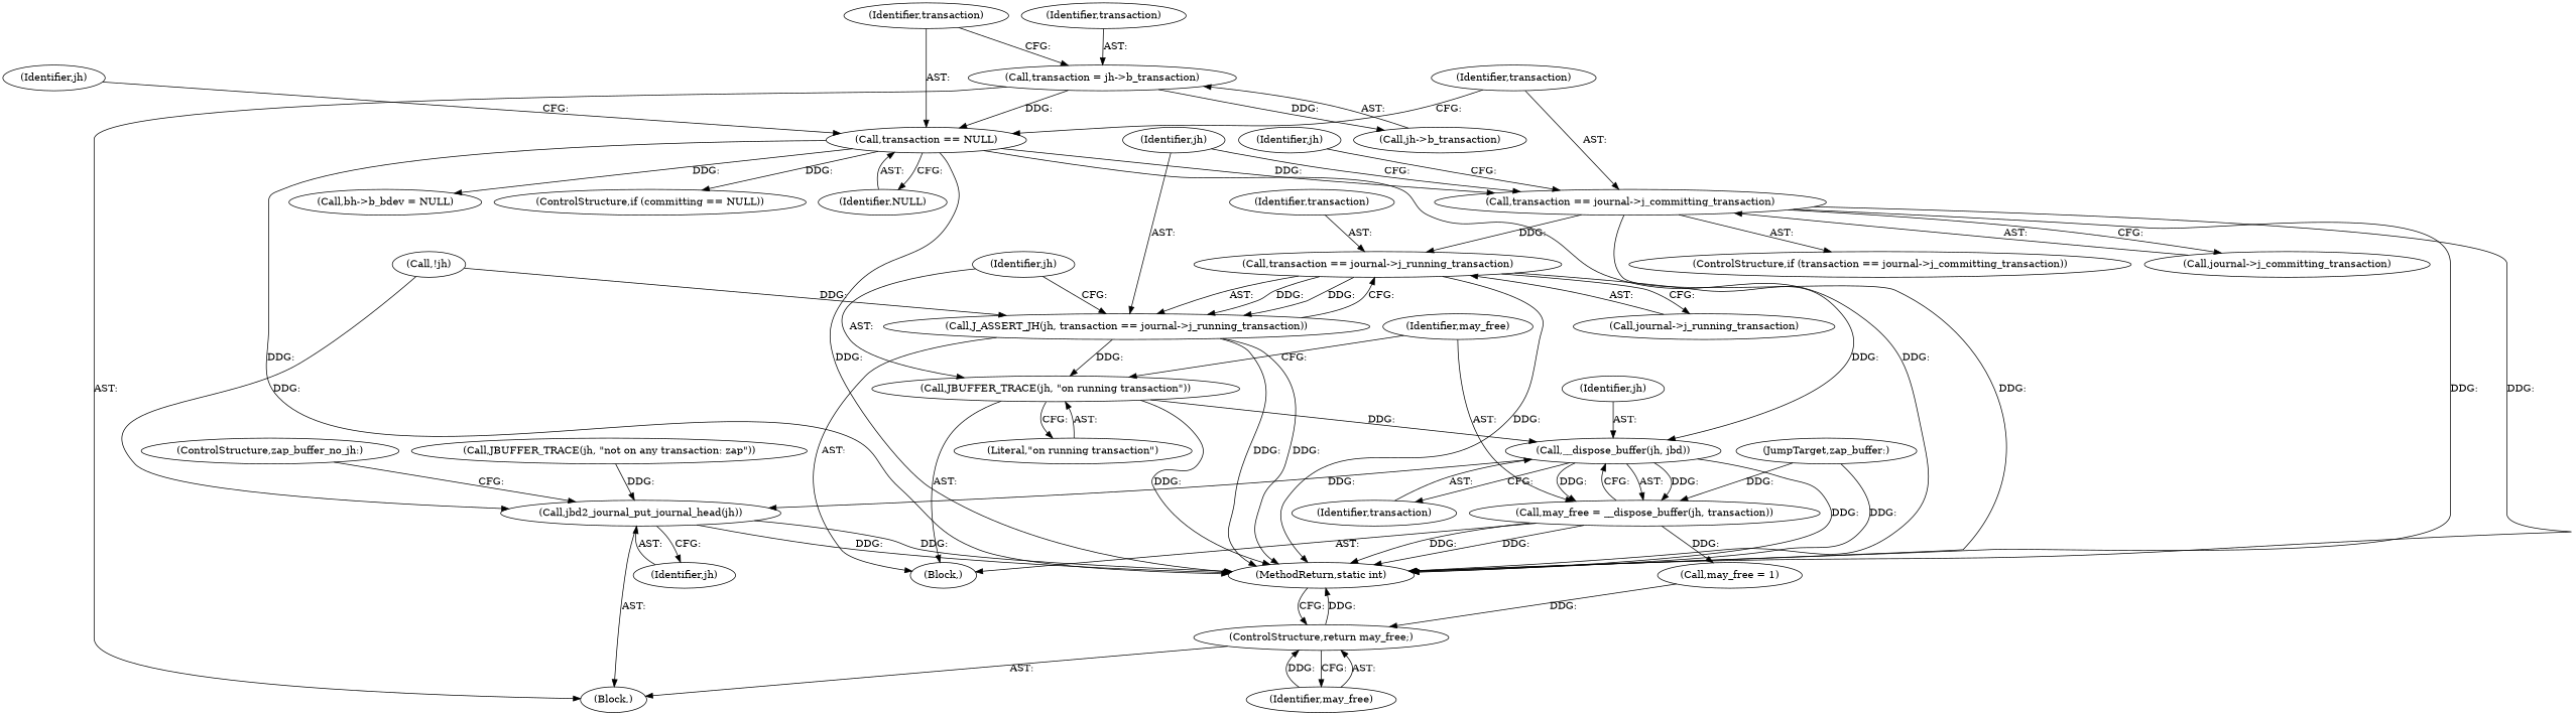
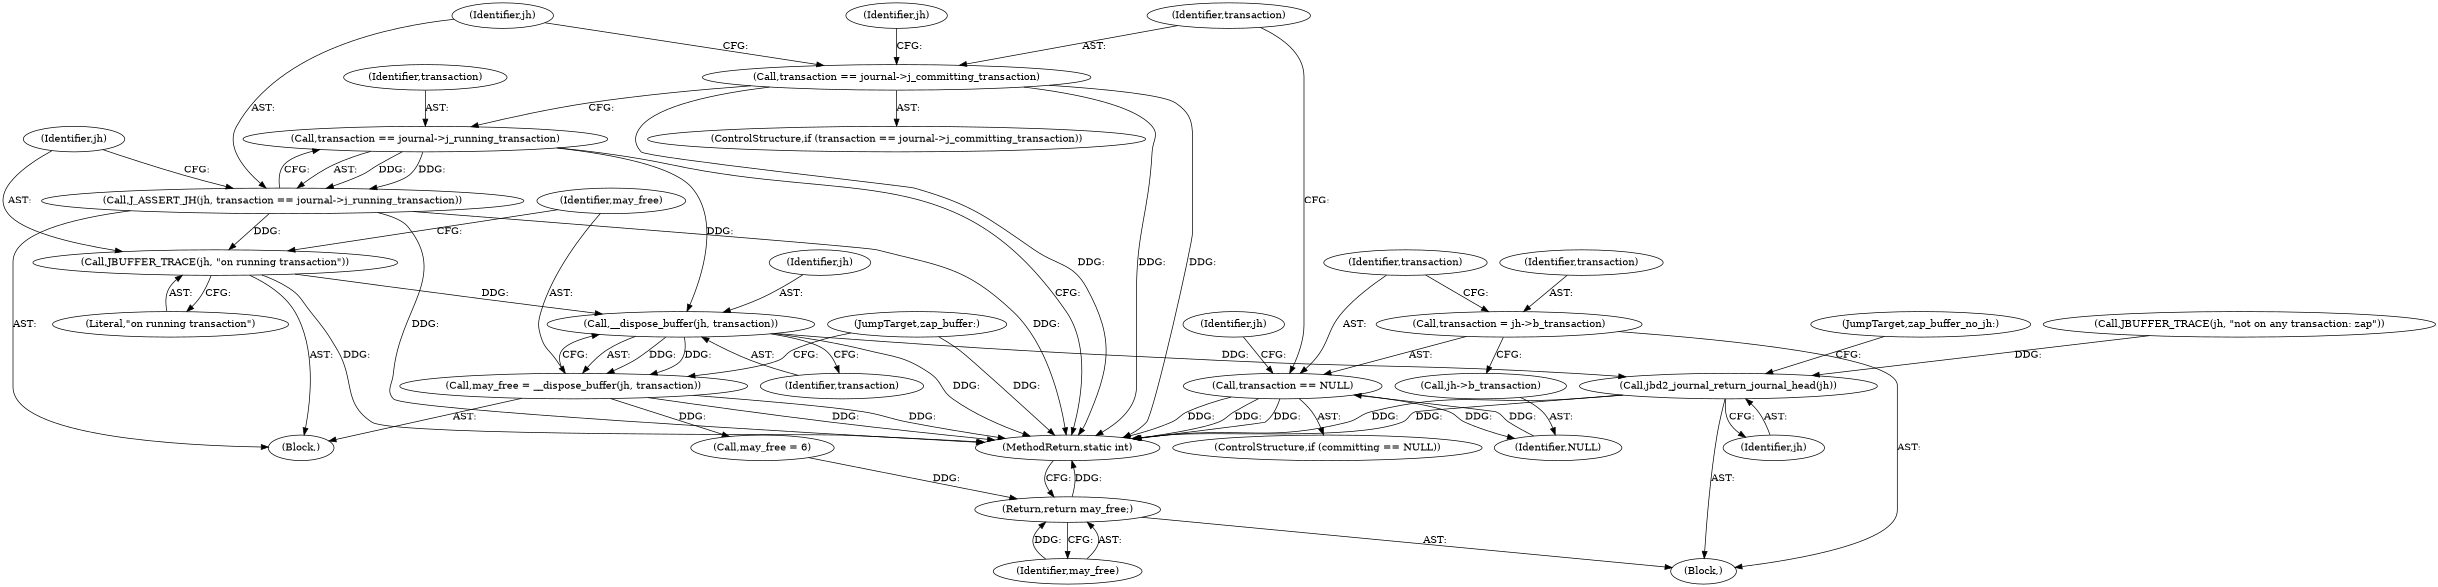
  digraph {
    n1 [label="(Call,transaction == journal->j_running_transaction)"]
    n2 [label="(Call,J_ASSERT_JH(jh, transaction == journal->j_running_transaction))"]
-   n3 [label="(Call,__dispose_buffer(jh, jbd))"]
+   n3 [label="(Call,__dispose_buffer(jh, transaction))"]
    n4 [label="(MethodReturn,static int)"]
-   n5 [label="(Call,journal->j_running_transaction)"]
    n6 [label="(Call,JBUFFER_TRACE(jh, \"on running transaction\"))"]
    n7 [label="(Block,)"]
    n8 [label="(Call,may_free = __dispose_buffer(jh, transaction))"]
-   n9 [label="(Call,jbd2_journal_put_journal_head(jh))"]
+   n9 [label="(Call,jbd2_journal_return_journal_head(jh))"]
    n10 [label="(Identifier,transaction)"]
-   n11 [label="(ControlStructure,return may_free;)"]
+   n11 [label="(Return,return may_free;)"]
    n12 [label="(Call,transaction == journal->j_committing_transaction)"]
-   n13 [label="(Call,journal->j_committing_transaction)"]
    n14 [label="(ControlStructure,if (transaction == journal->j_committing_transaction))"]
    n15 [label="(Call,transaction == NULL)"]
    n16 [label="(Identifier,NULL)"]
-   n17 [label="(Call,bh->b_bdev = NULL)"]
    n18 [label="(ControlStructure,if (committing == NULL))"]
    n19 [label="(Call,transaction = jh->b_transaction)"]
    n20 [label="(Block,)"]
    n21 [label="(Call,jh->b_transaction)"]
    n22 [label="(Literal,\"on running transaction\")"]
-   n23 [label="(Call,may_free = 1)"]
+   n23 [label="(Call,may_free = 6)"]
    n24 [label="(Identifier,jh)"]
    n25 [label="(Identifier,may_free)"]
    n26 [label="(Identifier,may_free)"]
    n27 [label="(Identifier,jh)"]
    n28 [label="(Identifier,jh)"]
    n29 [label="(Identifier,jh)"]
-   n30 [label="(ControlStructure,zap_buffer_no_jh:)"]
+   n30 [label="(JumpTarget,zap_buffer_no_jh:)"]
    n31 [label="(Identifier,jh)"]
    n32 [label="(Identifier,transaction)"]
    n33 [label="(Identifier,transaction)"]
    n34 [label="(Call,JBUFFER_TRACE(jh, \"not on any transaction: zap\"))"]
-   n35 [label="(Call,!jh)"]
    n36 [label="(Identifier,transaction)"]
    n37 [label="(Identifier,jh)"]
    n38 [label="(Identifier,transaction)"]
    n39 [label="(JumpTarget,zap_buffer:)"]
    n1 -> n2 [label="AST: "]
    n1 -> n2 [label="DDG: "]
    n1 -> n2 [label="DDG: "]
    n1 -> n3 [label="DDG: "]
-   n1 -> n4 [label="DDG: "]
-   n1 -> n5 [label="CFG: "]
+   n1 -> n4 [label="CFG: "]
    n2 -> n1 [label="CFG: "]
    n2 -> n4 [label="DDG: "]
    n2 -> n4 [label="DDG: "]
    n2 -> n6 [label="DDG: "]
    n2 -> n7 [label="AST: "]
    n3 -> n4 [label="DDG: "]
    n3 -> n8 [label="AST: "]
    n3 -> n8 [label="DDG: "]
    n3 -> n8 [label="DDG: "]
    n3 -> n9 [label="DDG: "]
    n3 -> n10 [label="CFG: "]
    n4 -> n11 [label="CFG: "]
-   n5 -> n1 [label="AST: "]
    n6 -> n3 [label="DDG: "]
    n6 -> n4 [label="DDG: "]
    n6 -> n7 [label="AST: "]
    n6 -> n22 [label="CFG: "]
    n8 -> n3 [label="CFG: "]
    n8 -> n4 [label="DDG: "]
    n8 -> n4 [label="DDG: "]
    n8 -> n7 [label="AST: "]
    n8 -> n23 [label="DDG: "]
    n9 -> n4 [label="DDG: "]
    n9 -> n4 [label="DDG: "]
    n9 -> n20 [label="AST: "]
    n9 -> n24 [label="CFG: "]
    n10 -> n3 [label="AST: "]
    n11 -> n4 [label="DDG: "]
    n11 -> n20 [label="AST: "]
    n11 -> n25 [label="CFG: "]
-   n12 -> n1 [label="DDG: "]
+   n12 -> n1 [label="CFG: "]
    n12 -> n4 [label="DDG: "]
    n12 -> n4 [label="DDG: "]
    n12 -> n4 [label="DDG: "]
-   n12 -> n13 [label="CFG: "]
    n12 -> n14 [label="AST: "]
-   n13 -> n12 [label="AST: "]
    n15 -> n4 [label="DDG: "]
    n15 -> n4 [label="DDG: "]
    n15 -> n4 [label="DDG: "]
-   n15 -> n12 [label="DDG: "]
-   n15 -> n16 [label="CFG: "]
-   n15 -> n17 [label="DDG: "]
-   n15 -> n18 [label="DDG: "]
-   n16 -> n15 [label="AST: "]
-   n19 -> n15 [label="DDG: "]
+   n15 -> n16 [label="DDG: "]
+   n15 -> n18 [label="AST: "]
+   n16 -> n15 [label="DDG: "]
+   n19 -> n15 [label="AST: "]
    n19 -> n20 [label="AST: "]
-   n19 -> n21 [label="DDG: "]
-   n21 -> n19 [label="AST: "]
+   n19 -> n21 [label="CFG: "]
+   n21 -> n16 [label="AST: "]
    n22 -> n6 [label="AST: "]
    n23 -> n11 [label="DDG: "]
    n24 -> n9 [label="AST: "]
    n25 -> n11 [label="AST: "]
    n25 -> n11 [label="DDG: "]
    n26 -> n6 [label="CFG: "]
    n26 -> n8 [label="AST: "]
    n27 -> n15 [label="CFG: "]
    n28 -> n2 [label="CFG: "]
    n28 -> n6 [label="AST: "]
    n29 -> n3 [label="AST: "]
    n30 -> n9 [label="CFG: "]
    n31 -> n2 [label="AST: "]
    n31 -> n12 [label="CFG: "]
    n32 -> n19 [label="AST: "]
    n33 -> n12 [label="AST: "]
    n33 -> n15 [label="CFG: "]
    n34 -> n9 [label="DDG: "]
-   n35 -> n2 [label="DDG: "]
-   n35 -> n9 [label="DDG: "]
    n36 -> n1 [label="AST: "]
    n37 -> n12 [label="CFG: "]
    n38 -> n15 [label="AST: "]
    n38 -> n19 [label="CFG: "]
    n39 -> n4 [label="DDG: "]
-   n39 -> n8 [label="DDG: "]
+   n39 -> n8 [label="CFG: "]
  }
